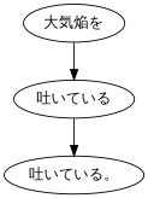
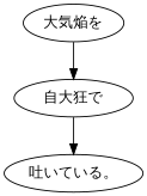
  digraph {
-   n1 [label="吐いている"]
+   n1 [label="自大狂で"]
    n2 [label="吐いている。"]
    n3 [label="大気焔を"]
    n1 -> n2
    n3 -> n1
  }
